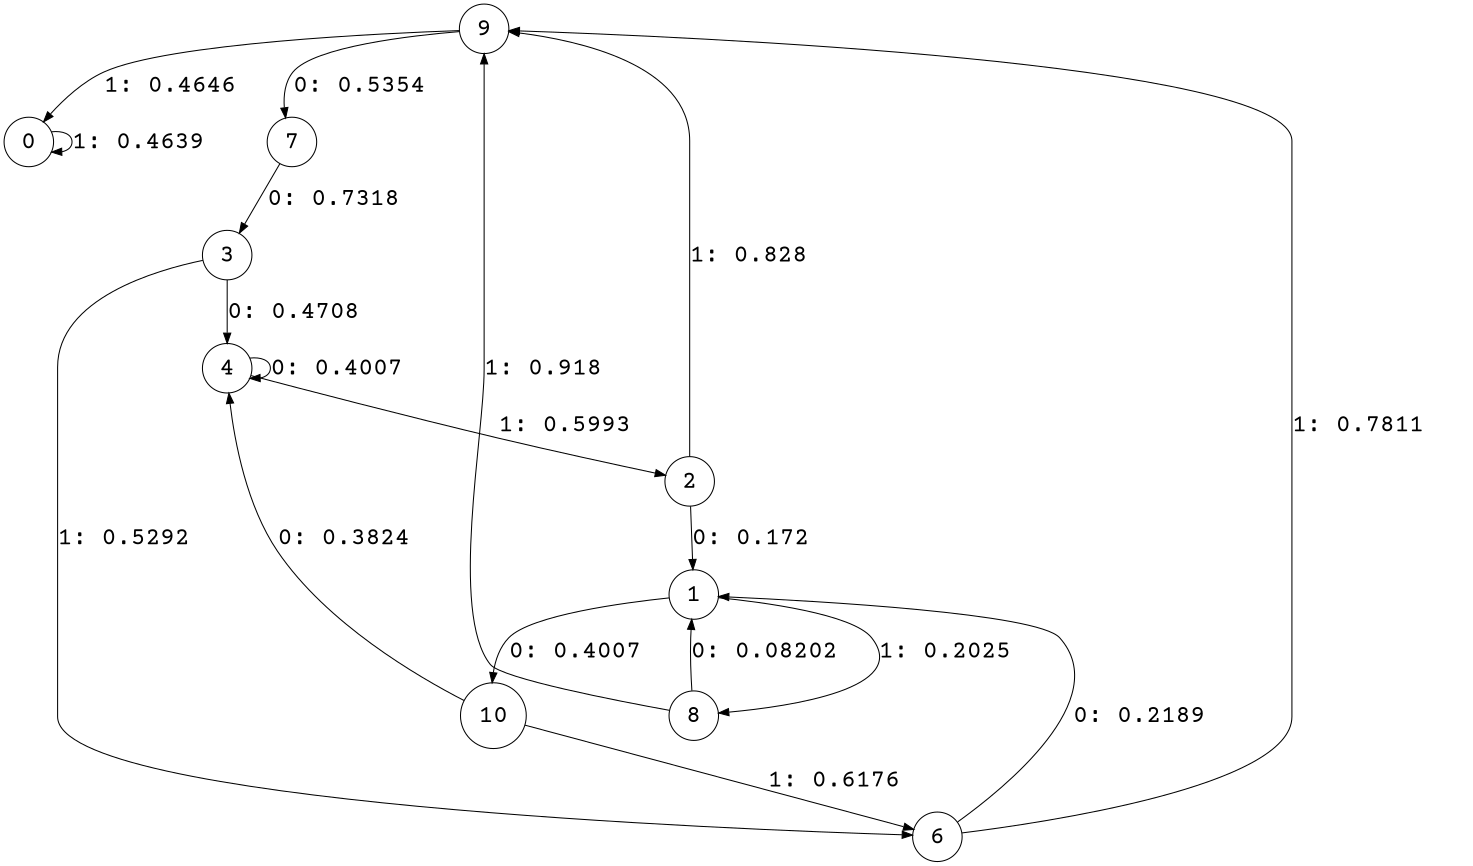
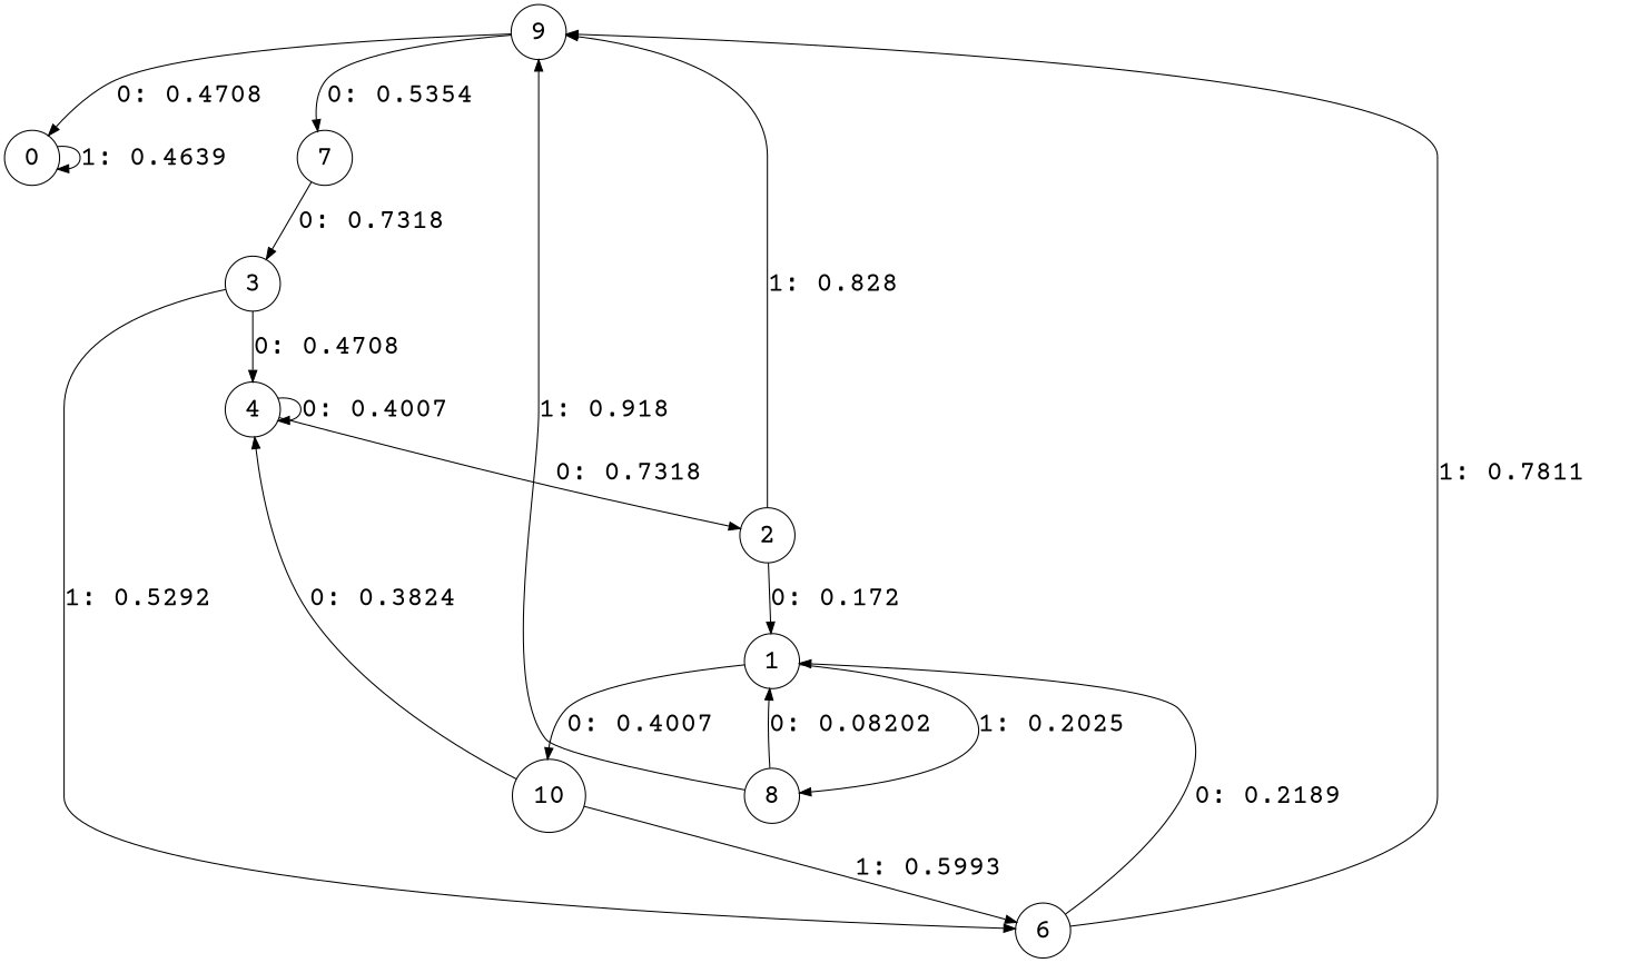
  digraph {
    fontname="Courier Prime"
    node [fontname="Courier Prime" fontsize=24 shape=circle]
    edge [fontname="Courier Prime" fontsize=24]
    0
    2
    1
    9
    3
    4
    6
    10
    8
    7
    0 -> 0 [label="1: 0.4639   "]
    2 -> 1 [label="0: 0.172    "]
    2 -> 9 [label="1: 0.828    "]
    1 -> 10 [label="0: 0.4007   "]
    1 -> 8 [label="1: 0.2025   "]
-   9 -> 0 [label="1: 0.4646   "]
+   9 -> 0 [label="0: 0.4708   "]
    9 -> 7 [label="0: 0.5354   "]
    3 -> 4 [label="0: 0.4708   "]
    3 -> 6 [label="1: 0.5292   "]
-   4 -> 2 [label="1: 0.5993   "]
+   4 -> 2 [label="0: 0.7318   "]
    4 -> 4 [label="0: 0.4007   "]
    6 -> 1 [label="0: 0.2189   "]
    6 -> 9 [label="1: 0.7811   "]
    10 -> 4 [label="0: 0.3824   "]
-   10 -> 6 [label="1: 0.6176   "]
+   10 -> 6 [label="1: 0.5993   "]
    8 -> 1 [label="0: 0.08202  "]
    8 -> 9 [label="1: 0.918    "]
    7 -> 3 [label="0: 0.7318   "]
  }
